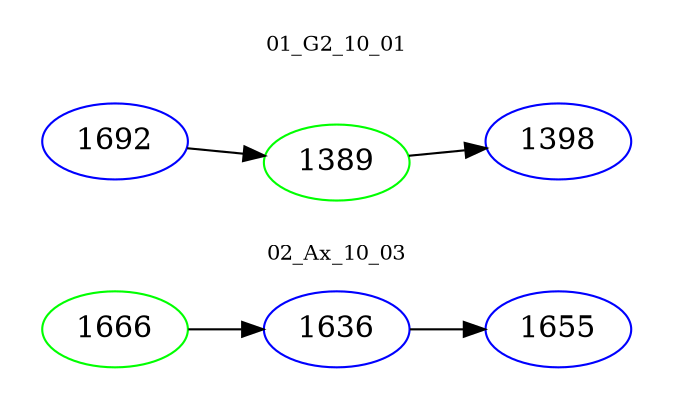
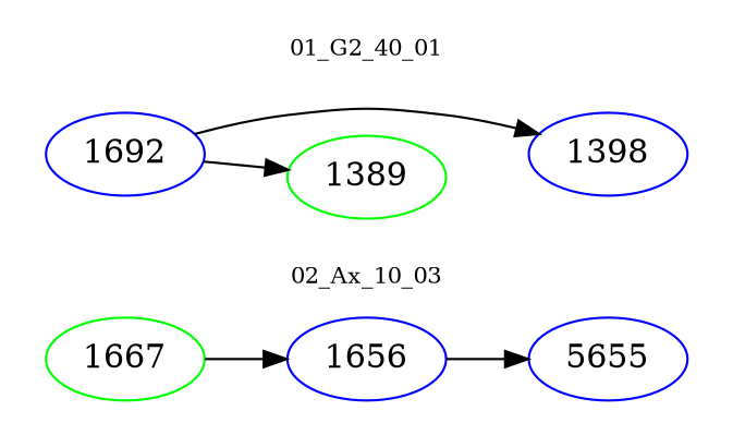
  digraph {
    rankdir=LR
    node [color=blue]
    edge [color=black]
-   n1 [label=1636]
-   n2 [label=1655]
-   n3 [color=green label=1666]
+   n1 [label=1656]
+   n2 [label=5655]
+   n3 [color=green label=1667]
    n4 [label=1692]
    n5 [color=green label=1389]
    n6 [label=1398]
    subgraph cluster_1 {
      color=white
      fontsize=10
      label="02_Ax_10_03"
      n1
      n2
      n3
    }
    subgraph cluster_2 {
      color=white
      fontsize=10
-     label="01_G2_10_01"
+     label="01_G2_40_01"
      n4
      n5
      n6
    }
    n1 -> n2
    n3 -> n1
    n4 -> n5
-   n5 -> n6
+   n4 -> n6
  }
